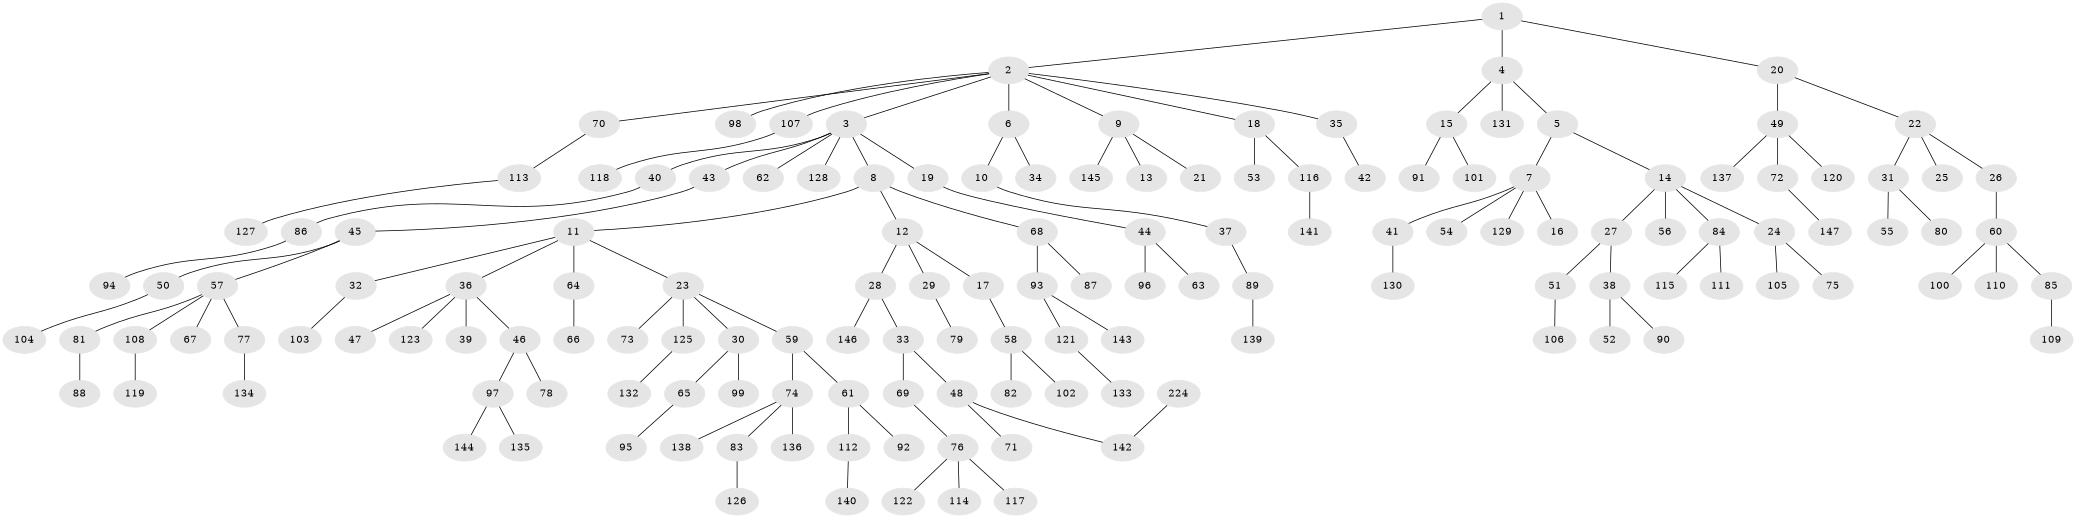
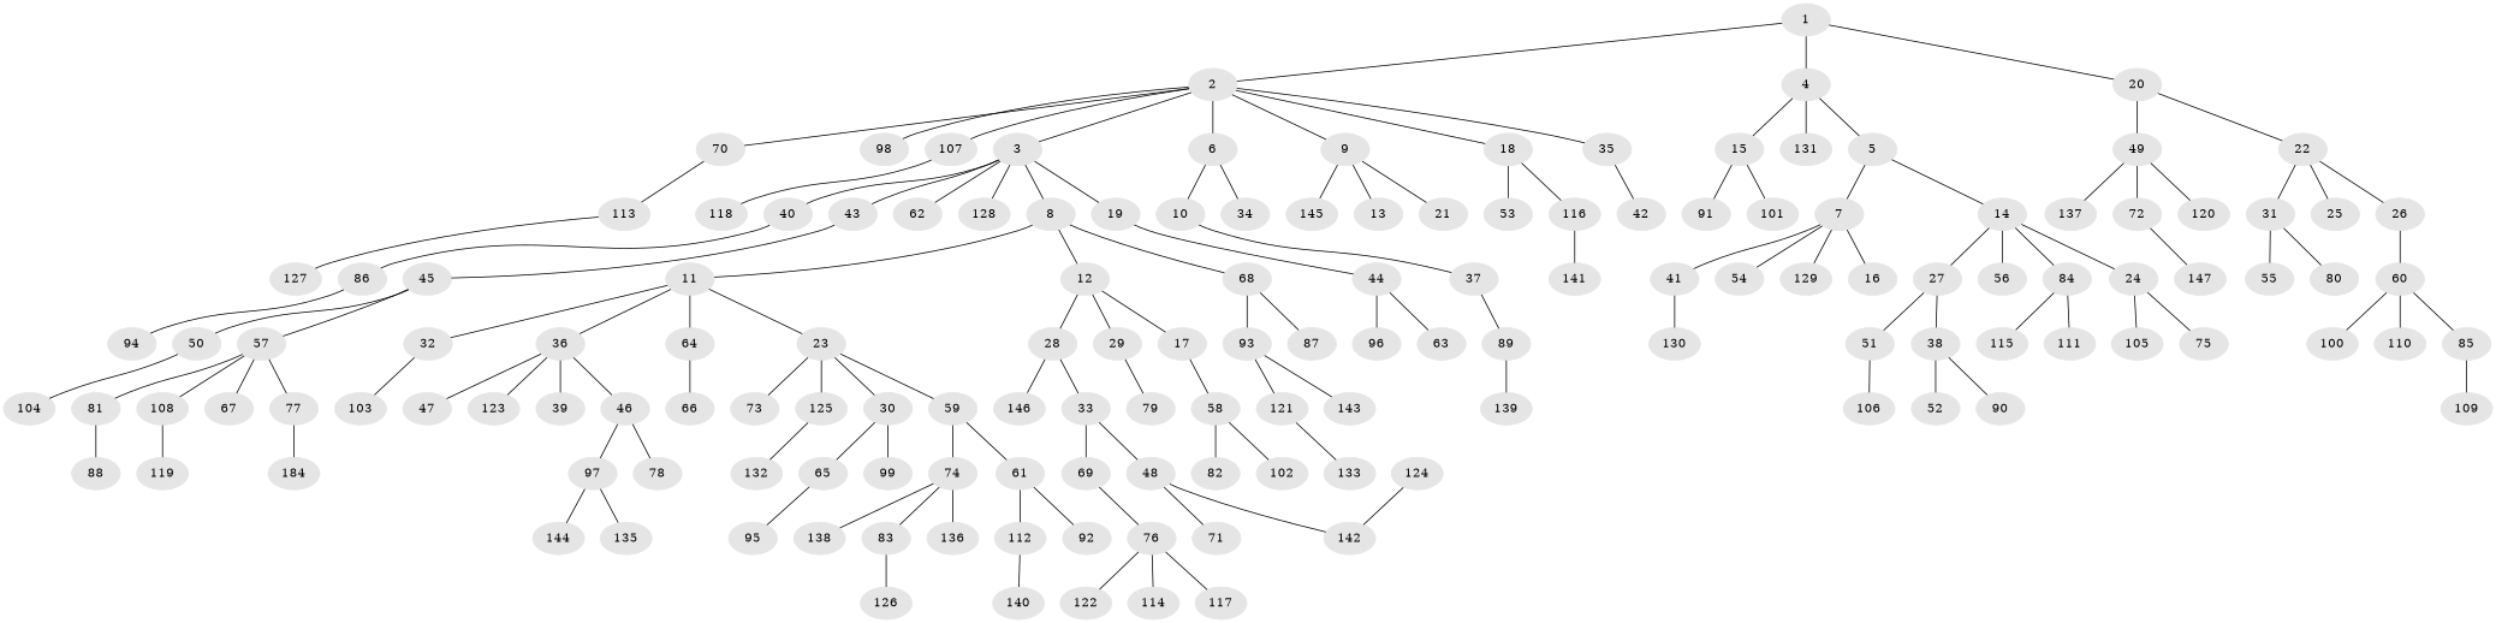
  graph {
    node [color=gray90 style=filled]
    1
    2
    4
    20
    3
    6
    9
    18
    35
    70
    98
    107
    5
    15
    131
    22
    49
    8
    19
    40
    43
    62
    128
    10
    34
    13
    21
    145
    53
    116
    42
    113
    118
    11
    12
    68
    44
    86
    45
    7
    14
    91
    101
    16
    41
    54
    129
    24
    27
    56
    84
    37
    130
    23
    32
    36
    64
    17
    28
    29
    87
    93
    89
    30
    59
    73
    125
    103
    39
    46
    47
    123
    66
    58
    33
    146
    79
    75
    105
    38
    51
    111
    115
    82
    102
    141
    63
    96
    25
    26
    31
    72
    120
    137
    60
    55
    80
    65
    99
    74
    61
    83
    136
    138
    132
    85
    100
    110
    52
    90
    106
    48
    69
    95
    71
    142
    76
    78
    97
    139
    94
    50
    57
    104
    67
    77
    81
    108
    135
    144
-   124 [label=224]
+   124
    147
-   134
+   134 [label=184]
    88
    119
    92
    112
    109
    140
    121
    143
    114
    117
    122
    127
    126
    133
    1 -- 2
    1 -- 4
    1 -- 20
    2 -- 3
    2 -- 6
    2 -- 9
    2 -- 18
    2 -- 35
    2 -- 70
    2 -- 98
    2 -- 107
    4 -- 5
    4 -- 15
    4 -- 131
    20 -- 22
    20 -- 49
    3 -- 8
    3 -- 19
    3 -- 40
    3 -- 43
    3 -- 62
    3 -- 128
    6 -- 10
    6 -- 34
    9 -- 13
    9 -- 21
    9 -- 145
    18 -- 53
    18 -- 116
    35 -- 42
    70 -- 113
    107 -- 118
    5 -- 7
    5 -- 14
    15 -- 91
    15 -- 101
    22 -- 25
    22 -- 26
    22 -- 31
    49 -- 72
    49 -- 120
    49 -- 137
    8 -- 11
    8 -- 12
    8 -- 68
    19 -- 44
    40 -- 86
    43 -- 45
    10 -- 37
    116 -- 141
    113 -- 127
    11 -- 23
    11 -- 32
    11 -- 36
    11 -- 64
    12 -- 17
    12 -- 28
    12 -- 29
    68 -- 87
    68 -- 93
    44 -- 63
    44 -- 96
    86 -- 94
    45 -- 50
    45 -- 57
    7 -- 16
    7 -- 41
    7 -- 54
    7 -- 129
    14 -- 24
    14 -- 27
    14 -- 56
    14 -- 84
    41 -- 130
    24 -- 75
    24 -- 105
    27 -- 38
    27 -- 51
    84 -- 111
    84 -- 115
    37 -- 89
    23 -- 30
    23 -- 59
    23 -- 73
    23 -- 125
    32 -- 103
    36 -- 39
    36 -- 46
    36 -- 47
    36 -- 123
    64 -- 66
    17 -- 58
    28 -- 33
    28 -- 146
    29 -- 79
    93 -- 121
    93 -- 143
    89 -- 139
    30 -- 65
    30 -- 99
    59 -- 74
    59 -- 61
    125 -- 132
    46 -- 78
    46 -- 97
    58 -- 82
    58 -- 102
    33 -- 48
    33 -- 69
    38 -- 52
    38 -- 90
    51 -- 106
    26 -- 60
    31 -- 55
    31 -- 80
    72 -- 147
    60 -- 85
    60 -- 100
    60 -- 110
    65 -- 95
    74 -- 83
    74 -- 136
    74 -- 138
    61 -- 92
    61 -- 112
    83 -- 126
    85 -- 109
    48 -- 71
    48 -- 142
    69 -- 76
    76 -- 114
    76 -- 117
    76 -- 122
    97 -- 135
    97 -- 144
    50 -- 104
    57 -- 67
    57 -- 77
    57 -- 81
    57 -- 108
    77 -- 134
    81 -- 88
    108 -- 119
    124 -- 142
    112 -- 140
    121 -- 133
  }
